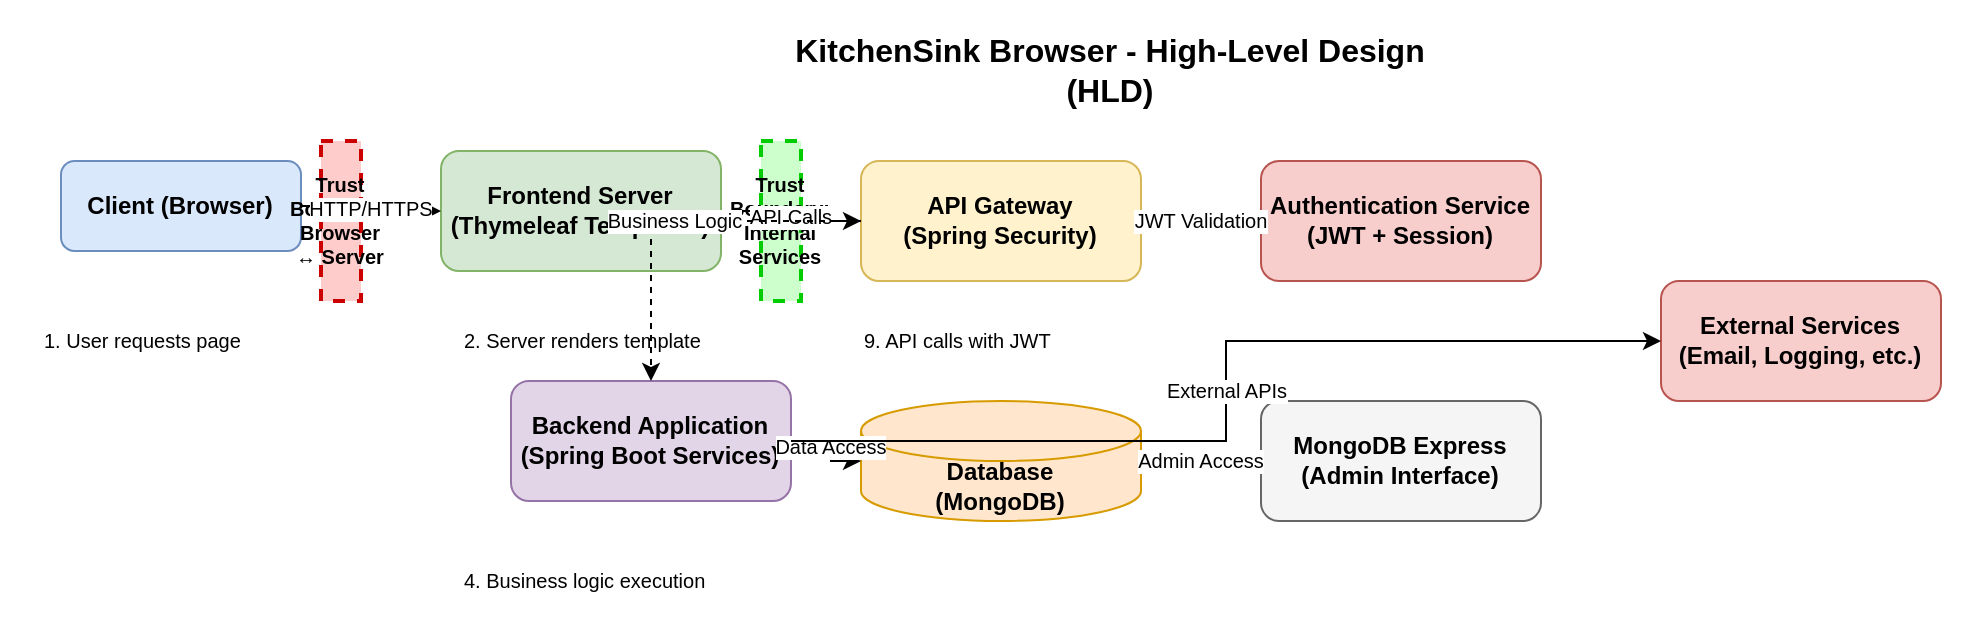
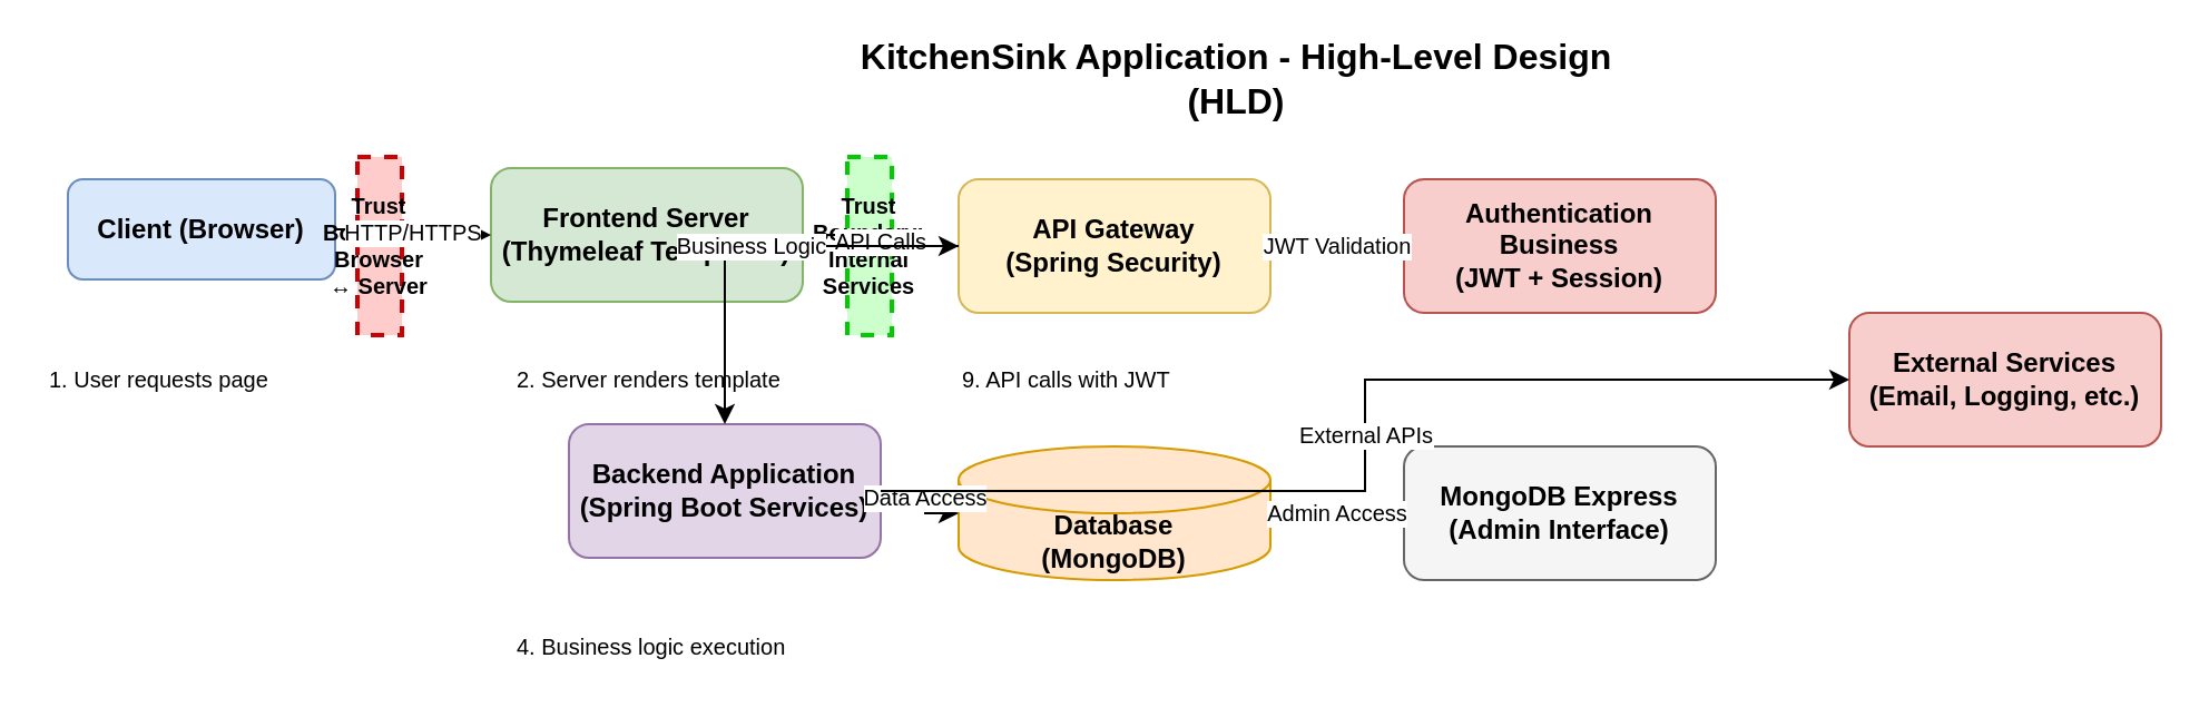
  <mxCell id="0" />
  <mxCell id="1" parent="0" />
- <mxCell id="2" value="KitchenSink Browser - High-Level Design (HLD)" style="text;html=1;strokeColor=none;fillColor=none;align=center;verticalAlign=middle;whiteSpace=wrap;rounded=0;fontSize=16;fontStyle=1;" vertex="1" parent="1"><mxGeometry x="380" y="20" width="350" height="30" as="geometry" /></mxCell>
+ <mxCell id="2" value="KitchenSink Application - High-Level Design (HLD)" style="text;html=1;strokeColor=none;fillColor=none;align=center;verticalAlign=middle;whiteSpace=wrap;rounded=0;fontSize=16;fontStyle=1;" vertex="1" parent="1"><mxGeometry x="380" y="20" width="350" height="30" as="geometry" /></mxCell>
  <mxCell id="3" value="Client (Browser)" style="rounded=1;whiteSpace=wrap;html=1;fillColor=#dae8fc;strokeColor=#6c8ebf;fontSize=12;fontStyle=1;" vertex="1" parent="1"><mxGeometry x="30" y="80" width="120" height="45" as="geometry" /></mxCell>
  <mxCell id="4" value="Frontend Server&#10;(Thymeleaf Templates)" style="rounded=1;whiteSpace=wrap;html=1;fillColor=#d5e8d4;strokeColor=#82b366;fontSize=12;fontStyle=1;" vertex="1" parent="1"><mxGeometry x="220" y="75" width="140" height="60" as="geometry" /></mxCell>
  <mxCell id="5" value="API Gateway&#10;(Spring Security)" style="rounded=1;whiteSpace=wrap;html=1;fillColor=#fff2cc;strokeColor=#d6b656;fontSize=12;fontStyle=1;" vertex="1" parent="1"><mxGeometry x="430" y="80" width="140" height="60" as="geometry" /></mxCell>
- <mxCell id="6" value="Authentication Service&#10;(JWT + Session)" style="rounded=1;whiteSpace=wrap;html=1;fillColor=#f8cecc;strokeColor=#b85450;fontSize=12;fontStyle=1;" vertex="1" parent="1"><mxGeometry x="630" y="80" width="140" height="60" as="geometry" /></mxCell>
+ <mxCell id="6" value="Authentication Business&#10;(JWT + Session)" style="rounded=1;whiteSpace=wrap;html=1;fillColor=#f8cecc;strokeColor=#b85450;fontSize=12;fontStyle=1;" vertex="1" parent="1"><mxGeometry x="630" y="80" width="140" height="60" as="geometry" /></mxCell>
  <mxCell id="7" value="Backend Application&#10;(Spring Boot Services)" style="rounded=1;whiteSpace=wrap;html=1;fillColor=#e1d5e7;strokeColor=#9673a6;fontSize=12;fontStyle=1;" vertex="1" parent="1"><mxGeometry x="255" y="190" width="140" height="60" as="geometry" /></mxCell>
  <mxCell id="8" value="Database&#10;(MongoDB)" style="shape=cylinder3;whiteSpace=wrap;html=1;boundedLbl=1;backgroundOutline=1;size=15;fillColor=#ffe6cc;strokeColor=#d79b00;fontSize=12;fontStyle=1;" vertex="1" parent="1"><mxGeometry x="430" y="200" width="140" height="60" as="geometry" /></mxCell>
  <mxCell id="9" value="MongoDB Express&#10;(Admin Interface)" style="rounded=1;whiteSpace=wrap;html=1;fillColor=#f5f5f5;strokeColor=#666666;fontSize=12;fontStyle=1;" vertex="1" parent="1"><mxGeometry x="630" y="200" width="140" height="60" as="geometry" /></mxCell>
  <mxCell id="10" value="External Services&#10;(Email, Logging, etc.)" style="rounded=1;whiteSpace=wrap;html=1;fillColor=#f8cecc;strokeColor=#b85450;fontSize=12;fontStyle=1;" vertex="1" parent="1"><mxGeometry x="830" y="140" width="140" height="60" as="geometry" /></mxCell>
  <mxCell id="11" value="Trust Boundary: Browser ↔ Server" style="shape=rect;html=1;whiteSpace=wrap;fillColor=#ffcccc;strokeColor=#cc0000;strokeWidth=2;dashed=1;fontSize=10;fontStyle=1;" vertex="1" parent="1"><mxGeometry x="160" y="70" width="20" height="80" as="geometry" /></mxCell>
  <mxCell id="12" value="Trust Boundary: Internal Services" style="shape=rect;html=1;whiteSpace=wrap;fillColor=#ccffcc;strokeColor=#00cc00;strokeWidth=2;dashed=1;fontSize=10;fontStyle=1;" vertex="1" parent="1"><mxGeometry x="380" y="70" width="20" height="80" as="geometry" /></mxCell>
  <mxCell id="13" value="HTTP/HTTPS" style="edgeStyle=orthogonalEdgeStyle;rounded=0;orthogonalLoop=1;jettySize=auto;html=1;fontSize=10;" edge="1" parent="1" source="3" target="4"><mxGeometry relative="1" as="geometry" /></mxCell>
  <mxCell id="14" value="API Calls" style="edgeStyle=orthogonalEdgeStyle;rounded=0;orthogonalLoop=1;jettySize=auto;html=1;fontSize=10;" edge="1" parent="1" source="4" target="5"><mxGeometry relative="1" as="geometry" /></mxCell>
  <mxCell id="15" value="JWT Validation" style="edgeStyle=orthogonalEdgeStyle;rounded=0;orthogonalLoop=1;jettySize=auto;html=1;fontSize=10;" edge="1" parent="1" source="5" target="6"><mxGeometry relative="1" as="geometry" /></mxCell>
- <mxCell id="16" value="Business Logic" style="edgeStyle=orthogonalEdgeStyle;rounded=0;orthogonalLoop=1;jettySize=auto;html=1;fontSize=10;dashed=1;" edge="1" parent="1" source="5" target="7"><mxGeometry relative="1" as="geometry" /></mxCell>
+ <mxCell id="16" value="Business Logic" style="edgeStyle=orthogonalEdgeStyle;rounded=0;orthogonalLoop=1;jettySize=auto;html=1;fontSize=10;" edge="1" parent="1" source="5" target="7"><mxGeometry relative="1" as="geometry" /></mxCell>
  <mxCell id="17" value="Data Access" style="edgeStyle=orthogonalEdgeStyle;rounded=0;orthogonalLoop=1;jettySize=auto;html=1;fontSize=10;" edge="1" parent="1" source="7" target="8"><mxGeometry relative="1" as="geometry" /></mxCell>
  <mxCell id="18" value="Admin Access" style="edgeStyle=orthogonalEdgeStyle;rounded=0;orthogonalLoop=1;jettySize=auto;html=1;fontSize=10;" edge="1" parent="1" source="9" target="8"><mxGeometry relative="1" as="geometry" /></mxCell>
  <mxCell id="19" value="External APIs" style="edgeStyle=orthogonalEdgeStyle;rounded=0;orthogonalLoop=1;jettySize=auto;html=1;fontSize=10;" edge="1" parent="1" source="7" target="10"><mxGeometry relative="1" as="geometry" /></mxCell>
  <mxCell id="20" value="1. User requests page" style="text;html=1;strokeColor=none;fillColor=none;align=left;verticalAlign=middle;whiteSpace=wrap;rounded=0;fontSize=10;" vertex="1" parent="1"><mxGeometry x="20" y="160" width="120" height="20" as="geometry" /></mxCell>
  <mxCell id="21" value="2. Server renders template" style="text;html=1;strokeColor=none;fillColor=none;align=left;verticalAlign=middle;whiteSpace=wrap;rounded=0;fontSize=10;" vertex="1" parent="1"><mxGeometry x="230" y="160" width="140" height="20" as="geometry" /></mxCell>
  <mxCell id="22" value="9. API calls with JWT" style="text;html=1;strokeColor=none;fillColor=none;align=left;verticalAlign=middle;whiteSpace=wrap;rounded=0;fontSize=10;" vertex="1" parent="1"><mxGeometry x="430" y="160" width="140" height="20" as="geometry" /></mxCell>
  <mxCell id="23" value="4. Business logic execution" style="text;html=1;strokeColor=none;fillColor=none;align=left;verticalAlign=middle;whiteSpace=wrap;rounded=0;fontSize=10;" vertex="1" parent="1"><mxGeometry x="230" y="280" width="140" height="20" as="geometry" /></mxCell>
